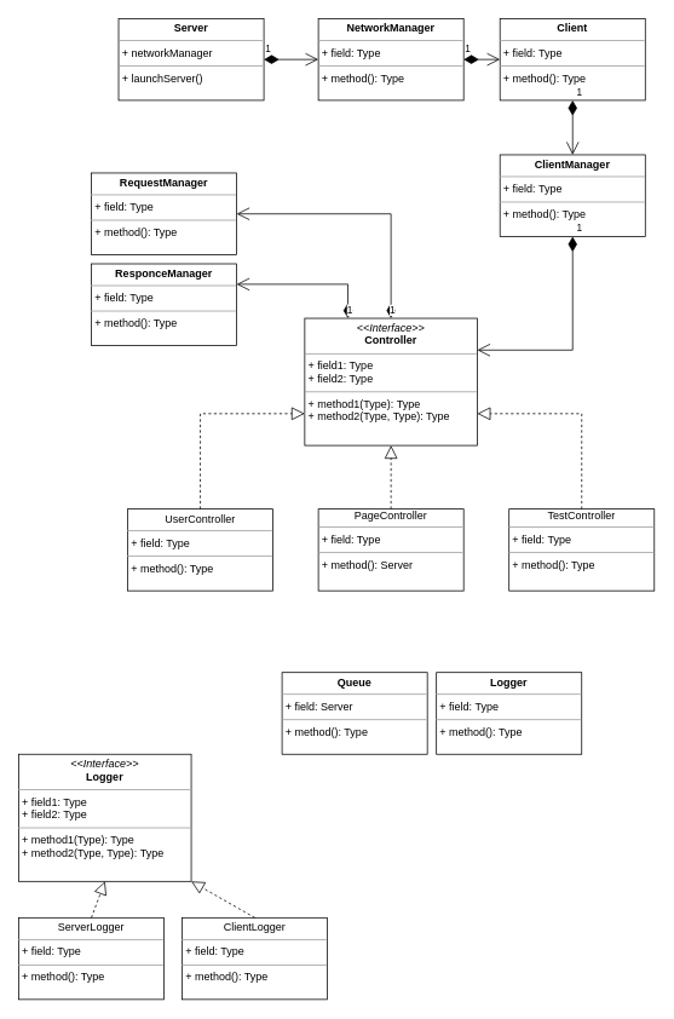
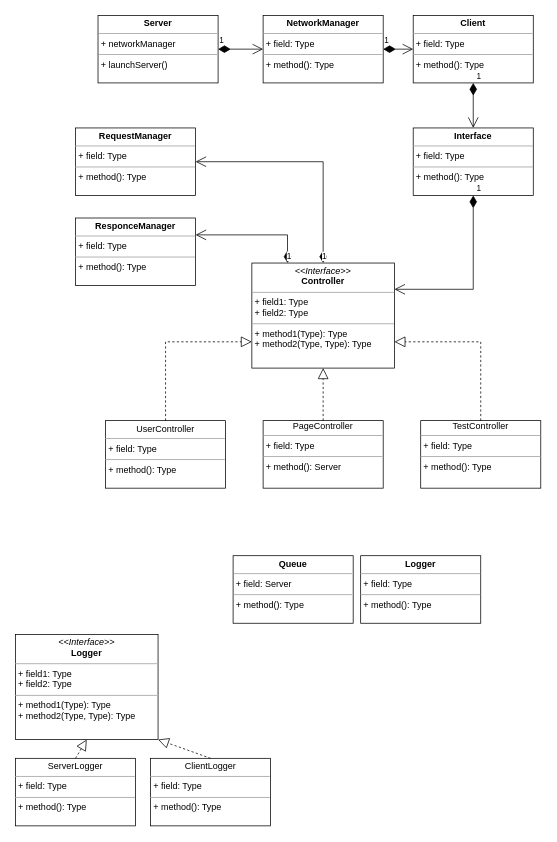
  <mxCell id="0" />
  <mxCell id="1" parent="0" />
  <mxCell id="2" value="&lt;p style=&quot;margin: 0px ; margin-top: 4px ; text-align: center&quot;&gt;UserController&lt;/p&gt;&lt;hr size=&quot;1&quot;&gt;&lt;p style=&quot;margin: 0px ; margin-left: 4px&quot;&gt;+ field: Type&lt;/p&gt;&lt;hr size=&quot;1&quot;&gt;&lt;p style=&quot;margin: 0px ; margin-left: 4px&quot;&gt;+ method(): Type&lt;/p&gt;" style="verticalAlign=top;align=left;overflow=fill;fontSize=12;fontFamily=Helvetica;html=1;" parent="1" vertex="1"><mxGeometry x="140" y="560" width="160" height="90" as="geometry" /></mxCell>
  <mxCell id="3" value="&lt;div align=&quot;center&quot;&gt;PageController&lt;/div&gt;&lt;hr size=&quot;1&quot;&gt;&lt;p style=&quot;margin: 0px ; margin-left: 4px&quot;&gt;+ field: Type&lt;/p&gt;&lt;hr size=&quot;1&quot;&gt;&lt;p style=&quot;margin: 0px ; margin-left: 4px&quot;&gt;+ method(): Server&lt;/p&gt;" style="verticalAlign=top;align=left;overflow=fill;fontSize=12;fontFamily=Helvetica;html=1;" parent="1" vertex="1"><mxGeometry x="350" y="560" width="160" height="90" as="geometry" /></mxCell>
  <mxCell id="4" value="&lt;div align=&quot;center&quot;&gt;TestController&lt;/div&gt;&lt;hr size=&quot;1&quot;&gt;&lt;p style=&quot;margin: 0px ; margin-left: 4px&quot;&gt;+ field: Type&lt;/p&gt;&lt;hr size=&quot;1&quot;&gt;&lt;p style=&quot;margin: 0px ; margin-left: 4px&quot;&gt;+ method(): Type&lt;/p&gt;" style="verticalAlign=top;align=left;overflow=fill;fontSize=12;fontFamily=Helvetica;html=1;" parent="1" vertex="1"><mxGeometry x="560" y="560" width="160" height="90" as="geometry" /></mxCell>
  <mxCell id="5" value="&lt;p style=&quot;margin: 4px 0px 0px&quot; align=&quot;center&quot;&gt;&lt;b&gt;Server&lt;/b&gt;&lt;br&gt;&lt;/p&gt;&lt;hr size=&quot;1&quot;&gt;&lt;p style=&quot;margin: 0px ; margin-left: 4px&quot;&gt;+ networkManager&lt;br&gt;&lt;/p&gt;&lt;hr size=&quot;1&quot;&gt;&lt;p style=&quot;margin: 0px ; margin-left: 4px&quot;&gt;+ launchServer() &lt;/p&gt;" style="verticalAlign=top;align=left;overflow=fill;fontSize=12;fontFamily=Helvetica;html=1;" parent="1" vertex="1"><mxGeometry x="130" y="20" width="160" height="90" as="geometry" /></mxCell>
- <mxCell id="6" value="&lt;p style=&quot;margin: 4px 0px 0px&quot; align=&quot;center&quot;&gt;&lt;b&gt;ClientManager&lt;/b&gt;&lt;br&gt;&lt;/p&gt;&lt;hr size=&quot;1&quot;&gt;&lt;p style=&quot;margin: 0px ; margin-left: 4px&quot;&gt;+ field: Type&lt;/p&gt;&lt;hr size=&quot;1&quot;&gt;&lt;p style=&quot;margin: 0px ; margin-left: 4px&quot;&gt;+ method(): Type&lt;/p&gt;" style="verticalAlign=top;align=left;overflow=fill;fontSize=12;fontFamily=Helvetica;html=1;" parent="1" vertex="1"><mxGeometry x="550" y="170" width="160" height="90" as="geometry" /></mxCell>
+ <mxCell id="6" value="&lt;p style=&quot;margin: 4px 0px 0px&quot; align=&quot;center&quot;&gt;&lt;b&gt;Interface&lt;/b&gt;&lt;br&gt;&lt;/p&gt;&lt;hr size=&quot;1&quot;&gt;&lt;p style=&quot;margin: 0px ; margin-left: 4px&quot;&gt;+ field: Type&lt;/p&gt;&lt;hr size=&quot;1&quot;&gt;&lt;p style=&quot;margin: 0px ; margin-left: 4px&quot;&gt;+ method(): Type&lt;/p&gt;" style="verticalAlign=top;align=left;overflow=fill;fontSize=12;fontFamily=Helvetica;html=1;" parent="1" vertex="1"><mxGeometry x="550" y="170" width="160" height="90" as="geometry" /></mxCell>
  <mxCell id="7" value="&lt;p style=&quot;margin: 0px ; margin-top: 4px ; text-align: center&quot;&gt;&lt;i&gt;&amp;lt;&amp;lt;Interface&amp;gt;&amp;gt;&lt;/i&gt;&lt;br&gt;&lt;b&gt;Controller&lt;/b&gt;&lt;br&gt;&lt;/p&gt;&lt;hr size=&quot;1&quot;&gt;&lt;p style=&quot;margin: 0px ; margin-left: 4px&quot;&gt;+ field1: Type&lt;br&gt;+ field2: Type&lt;/p&gt;&lt;hr size=&quot;1&quot;&gt;&lt;p style=&quot;margin: 0px ; margin-left: 4px&quot;&gt;+ method1(Type): Type&lt;br&gt;+ method2(Type, Type): Type&lt;/p&gt;" style="verticalAlign=top;align=left;overflow=fill;fontSize=12;fontFamily=Helvetica;html=1;" parent="1" vertex="1"><mxGeometry x="335" y="350" width="190" height="140" as="geometry" /></mxCell>
  <mxCell id="8" value="" style="endArrow=block;dashed=1;endFill=0;endSize=12;html=1;rounded=0;exitX=0.5;exitY=0;exitDx=0;exitDy=0;entryX=0;entryY=0.75;entryDx=0;entryDy=0;" parent="1" source="2" target="7" edge="1"><mxGeometry width="160" relative="1" as="geometry"><mxPoint x="426" y="500" as="sourcePoint" /><mxPoint x="586" y="500" as="targetPoint" /><Array as="points"><mxPoint x="220" y="455" /></Array></mxGeometry></mxCell>
  <mxCell id="9" value="" style="endArrow=block;dashed=1;endFill=0;endSize=12;html=1;rounded=0;exitX=0.5;exitY=0;exitDx=0;exitDy=0;entryX=1;entryY=0.75;entryDx=0;entryDy=0;" parent="1" source="4" target="7" edge="1"><mxGeometry width="160" relative="1" as="geometry"><mxPoint x="230" y="570" as="sourcePoint" /><mxPoint x="345" y="465" as="targetPoint" /><Array as="points"><mxPoint x="640" y="455" /></Array></mxGeometry></mxCell>
  <mxCell id="10" value="" style="endArrow=block;dashed=1;endFill=0;endSize=12;html=1;rounded=0;exitX=0.5;exitY=0;exitDx=0;exitDy=0;entryX=0.5;entryY=1;entryDx=0;entryDy=0;" parent="1" source="3" target="7" edge="1"><mxGeometry width="160" relative="1" as="geometry"><mxPoint x="426" y="500" as="sourcePoint" /><mxPoint x="586" y="500" as="targetPoint" /></mxGeometry></mxCell>
  <mxCell id="11" value="&lt;p style=&quot;margin: 4px 0px 0px&quot; align=&quot;center&quot;&gt;&lt;b&gt;NetworkManager&lt;/b&gt;&lt;br&gt;&lt;/p&gt;&lt;hr size=&quot;1&quot;&gt;&lt;p style=&quot;margin: 0px ; margin-left: 4px&quot;&gt;+ field: Type&lt;/p&gt;&lt;hr size=&quot;1&quot;&gt;&lt;p style=&quot;margin: 0px ; margin-left: 4px&quot;&gt;+ method(): Type&lt;/p&gt;" style="verticalAlign=top;align=left;overflow=fill;fontSize=12;fontFamily=Helvetica;html=1;" parent="1" vertex="1"><mxGeometry x="350" y="20" width="160" height="90" as="geometry" /></mxCell>
  <mxCell id="12" value="&lt;p style=&quot;margin: 4px 0px 0px&quot; align=&quot;center&quot;&gt;&lt;b&gt;Client&lt;/b&gt;&lt;br&gt;&lt;/p&gt;&lt;hr size=&quot;1&quot;&gt;&lt;p style=&quot;margin: 0px ; margin-left: 4px&quot;&gt;+ field: Type&lt;/p&gt;&lt;hr size=&quot;1&quot;&gt;&lt;p style=&quot;margin: 0px ; margin-left: 4px&quot;&gt;+ method(): Type&lt;/p&gt;" style="verticalAlign=top;align=left;overflow=fill;fontSize=12;fontFamily=Helvetica;html=1;" parent="1" vertex="1"><mxGeometry x="550" y="20" width="160" height="90" as="geometry" /></mxCell>
- <mxCell id="13" value="&lt;p style=&quot;margin: 4px 0px 0px&quot; align=&quot;center&quot;&gt;&lt;b&gt;RequestManager&lt;/b&gt;&lt;br&gt;&lt;/p&gt;&lt;hr size=&quot;1&quot;&gt;&lt;p style=&quot;margin: 0px ; margin-left: 4px&quot;&gt;+ field: Type&lt;/p&gt;&lt;hr size=&quot;1&quot;&gt;&lt;p style=&quot;margin: 0px ; margin-left: 4px&quot;&gt;+ method(): Type&lt;/p&gt;" style="verticalAlign=top;align=left;overflow=fill;fontSize=12;fontFamily=Helvetica;html=1;" parent="1" vertex="1"><mxGeometry x="100" y="190" width="160" height="90" as="geometry" /></mxCell>
+ <mxCell id="13" value="&lt;p style=&quot;margin: 4px 0px 0px&quot; align=&quot;center&quot;&gt;&lt;b&gt;RequestManager&lt;/b&gt;&lt;br&gt;&lt;/p&gt;&lt;hr size=&quot;1&quot;&gt;&lt;p style=&quot;margin: 0px ; margin-left: 4px&quot;&gt;+ field: Type&lt;/p&gt;&lt;hr size=&quot;1&quot;&gt;&lt;p style=&quot;margin: 0px ; margin-left: 4px&quot;&gt;+ method(): Type&lt;/p&gt;" style="verticalAlign=top;align=left;overflow=fill;fontSize=12;fontFamily=Helvetica;html=1;" parent="1" vertex="1"><mxGeometry x="100" y="170" width="160" height="90" as="geometry" /></mxCell>
  <mxCell id="14" value="&lt;p style=&quot;margin: 4px 0px 0px&quot; align=&quot;center&quot;&gt;&lt;b&gt;ResponceManager&lt;/b&gt;&lt;br&gt;&lt;/p&gt;&lt;hr size=&quot;1&quot;&gt;&lt;p style=&quot;margin: 0px ; margin-left: 4px&quot;&gt;+ field: Type&lt;/p&gt;&lt;hr size=&quot;1&quot;&gt;&lt;p style=&quot;margin: 0px ; margin-left: 4px&quot;&gt;+ method(): Type&lt;/p&gt;" style="verticalAlign=top;align=left;overflow=fill;fontSize=12;fontFamily=Helvetica;html=1;" parent="1" vertex="1"><mxGeometry x="100" y="290" width="160" height="90" as="geometry" /></mxCell>
  <mxCell id="15" value="1" style="endArrow=open;html=1;endSize=12;startArrow=diamondThin;startSize=14;startFill=1;edgeStyle=orthogonalEdgeStyle;align=left;verticalAlign=bottom;rounded=0;exitX=1;exitY=0.5;exitDx=0;exitDy=0;entryX=0;entryY=0.5;entryDx=0;entryDy=0;" parent="1" source="5" target="11" edge="1"><mxGeometry x="-1" y="3" relative="1" as="geometry"><mxPoint x="340" y="450" as="sourcePoint" /><mxPoint x="500" y="450" as="targetPoint" /></mxGeometry></mxCell>
- <mxCell id="16" value="&lt;p style=&quot;margin: 0px ; margin-top: 4px ; text-align: center&quot;&gt;&lt;i&gt;&amp;lt;&amp;lt;Interface&amp;gt;&amp;gt;&lt;/i&gt;&lt;br&gt;&lt;b&gt;Logger&lt;/b&gt;&lt;br&gt;&lt;/p&gt;&lt;hr size=&quot;1&quot;&gt;&lt;p style=&quot;margin: 0px ; margin-left: 4px&quot;&gt;+ field1: Type&lt;br&gt;+ field2: Type&lt;/p&gt;&lt;hr size=&quot;1&quot;&gt;&lt;p style=&quot;margin: 0px ; margin-left: 4px&quot;&gt;+ method1(Type): Type&lt;br&gt;+ method2(Type, Type): Type&lt;/p&gt;" style="verticalAlign=top;align=left;overflow=fill;fontSize=12;fontFamily=Helvetica;html=1;" parent="1" vertex="1"><mxGeometry x="20" y="830" width="190" height="140" as="geometry" /></mxCell>
+ <mxCell id="16" value="&lt;p style=&quot;margin: 0px ; margin-top: 4px ; text-align: center&quot;&gt;&lt;i&gt;&amp;lt;&amp;lt;Interface&amp;gt;&amp;gt;&lt;/i&gt;&lt;br&gt;&lt;b&gt;Logger&lt;/b&gt;&lt;br&gt;&lt;/p&gt;&lt;hr size=&quot;1&quot;&gt;&lt;p style=&quot;margin: 0px ; margin-left: 4px&quot;&gt;+ field1: Type&lt;br&gt;+ field2: Type&lt;/p&gt;&lt;hr size=&quot;1&quot;&gt;&lt;p style=&quot;margin: 0px ; margin-left: 4px&quot;&gt;+ method1(Type): Type&lt;br&gt;+ method2(Type, Type): Type&lt;/p&gt;" style="verticalAlign=top;align=left;overflow=fill;fontSize=12;fontFamily=Helvetica;html=1;" parent="1" vertex="1"><mxGeometry x="20" y="845" width="190" height="140" as="geometry" /></mxCell>
  <mxCell id="17" value="&lt;p style=&quot;margin: 0px ; margin-top: 4px ; text-align: center&quot;&gt;ServerLogger&lt;br&gt;&lt;/p&gt;&lt;hr size=&quot;1&quot;&gt;&lt;p style=&quot;margin: 0px ; margin-left: 4px&quot;&gt;+ field: Type&lt;/p&gt;&lt;hr size=&quot;1&quot;&gt;&lt;p style=&quot;margin: 0px ; margin-left: 4px&quot;&gt;+ method(): Type&lt;/p&gt;" style="verticalAlign=top;align=left;overflow=fill;fontSize=12;fontFamily=Helvetica;html=1;" parent="1" vertex="1"><mxGeometry x="20" y="1010" width="160" height="90" as="geometry" /></mxCell>
  <mxCell id="18" value="&lt;p style=&quot;margin: 0px ; margin-top: 4px ; text-align: center&quot;&gt;ClientLogger&lt;br&gt;&lt;/p&gt;&lt;hr size=&quot;1&quot;&gt;&lt;p style=&quot;margin: 0px ; margin-left: 4px&quot;&gt;+ field: Type&lt;/p&gt;&lt;hr size=&quot;1&quot;&gt;&lt;p style=&quot;margin: 0px ; margin-left: 4px&quot;&gt;+ method(): Type&lt;/p&gt;" style="verticalAlign=top;align=left;overflow=fill;fontSize=12;fontFamily=Helvetica;html=1;" parent="1" vertex="1"><mxGeometry x="200" y="1010" width="160" height="90" as="geometry" /></mxCell>
  <mxCell id="19" value="" style="endArrow=block;dashed=1;endFill=0;endSize=12;html=1;rounded=0;exitX=0.5;exitY=0;exitDx=0;exitDy=0;entryX=0.5;entryY=1;entryDx=0;entryDy=0;" parent="1" source="17" target="16" edge="1"><mxGeometry width="160" relative="1" as="geometry"><mxPoint x="180" y="830" as="sourcePoint" /><mxPoint x="340" y="830" as="targetPoint" /></mxGeometry></mxCell>
  <mxCell id="20" value="" style="endArrow=block;dashed=1;endFill=0;endSize=12;html=1;rounded=0;exitX=0.5;exitY=0;exitDx=0;exitDy=0;entryX=1;entryY=1;entryDx=0;entryDy=0;" parent="1" source="18" target="16" edge="1"><mxGeometry width="160" relative="1" as="geometry"><mxPoint x="180" y="830" as="sourcePoint" /><mxPoint x="340" y="830" as="targetPoint" /></mxGeometry></mxCell>
  <mxCell id="21" value="1" style="endArrow=open;html=1;endSize=12;startArrow=diamondThin;startSize=14;startFill=1;edgeStyle=orthogonalEdgeStyle;align=left;verticalAlign=bottom;rounded=0;exitX=1;exitY=0.5;exitDx=0;exitDy=0;entryX=0;entryY=0.5;entryDx=0;entryDy=0;" parent="1" source="11" target="12" edge="1"><mxGeometry x="-1" y="3" relative="1" as="geometry"><mxPoint x="360" y="450" as="sourcePoint" /><mxPoint x="520" y="450" as="targetPoint" /></mxGeometry></mxCell>
  <mxCell id="22" value="1" style="endArrow=open;html=1;endSize=12;startArrow=diamondThin;startSize=14;startFill=1;edgeStyle=orthogonalEdgeStyle;align=left;verticalAlign=bottom;rounded=0;exitX=0.5;exitY=1;exitDx=0;exitDy=0;entryX=0.5;entryY=0;entryDx=0;entryDy=0;" parent="1" source="12" target="6" edge="1"><mxGeometry x="-1" y="3" relative="1" as="geometry"><mxPoint x="360" y="450" as="sourcePoint" /><mxPoint x="520" y="450" as="targetPoint" /></mxGeometry></mxCell>
  <mxCell id="23" value="1" style="endArrow=open;html=1;endSize=12;startArrow=diamondThin;startSize=14;startFill=1;edgeStyle=orthogonalEdgeStyle;align=left;verticalAlign=bottom;rounded=0;exitX=0.25;exitY=0;exitDx=0;exitDy=0;entryX=1;entryY=0.25;entryDx=0;entryDy=0;" parent="1" source="7" target="14" edge="1"><mxGeometry x="-1" y="3" relative="1" as="geometry"><mxPoint x="360" y="400" as="sourcePoint" /><mxPoint x="330" y="260" as="targetPoint" /></mxGeometry></mxCell>
  <mxCell id="24" value="1" style="endArrow=open;html=1;endSize=12;startArrow=diamondThin;startSize=14;startFill=1;edgeStyle=orthogonalEdgeStyle;align=left;verticalAlign=bottom;rounded=0;exitX=0.5;exitY=0;exitDx=0;exitDy=0;entryX=1;entryY=0.5;entryDx=0;entryDy=0;" parent="1" source="7" target="13" edge="1"><mxGeometry x="-1" y="3" relative="1" as="geometry"><mxPoint x="360" y="400" as="sourcePoint" /><mxPoint x="360" y="170" as="targetPoint" /></mxGeometry></mxCell>
  <mxCell id="25" value="1" style="endArrow=open;html=1;endSize=12;startArrow=diamondThin;startSize=14;startFill=1;edgeStyle=orthogonalEdgeStyle;align=left;verticalAlign=bottom;rounded=0;entryX=1;entryY=0.25;entryDx=0;entryDy=0;" parent="1" target="7" edge="1"><mxGeometry x="-1" y="3" relative="1" as="geometry"><mxPoint x="630" y="260" as="sourcePoint" /><mxPoint x="550" y="340" as="targetPoint" /><Array as="points"><mxPoint x="630" y="385" /></Array></mxGeometry></mxCell>
  <mxCell id="26" value="&lt;p style=&quot;margin: 0px ; margin-top: 4px ; text-align: center&quot;&gt;&lt;b&gt;Logger&lt;/b&gt;&lt;/p&gt;&lt;hr size=&quot;1&quot;&gt;&lt;p style=&quot;margin: 0px ; margin-left: 4px&quot;&gt;+ field: Type&lt;/p&gt;&lt;hr size=&quot;1&quot;&gt;&lt;p style=&quot;margin: 0px ; margin-left: 4px&quot;&gt;+ method(): Type&lt;/p&gt;" style="verticalAlign=top;align=left;overflow=fill;fontSize=12;fontFamily=Helvetica;html=1;" parent="1" vertex="1"><mxGeometry x="480" y="740" width="160" height="90" as="geometry" /></mxCell>
  <mxCell id="27" value="&lt;p style=&quot;margin: 0px ; margin-top: 4px ; text-align: center&quot;&gt;&lt;b&gt;Queue&lt;/b&gt;&lt;/p&gt;&lt;hr size=&quot;1&quot;&gt;&lt;p style=&quot;margin: 0px ; margin-left: 4px&quot;&gt;+ field: Server&lt;/p&gt;&lt;hr size=&quot;1&quot;&gt;&lt;p style=&quot;margin: 0px ; margin-left: 4px&quot;&gt;+ method(): Type&lt;/p&gt;" style="verticalAlign=top;align=left;overflow=fill;fontSize=12;fontFamily=Helvetica;html=1;" parent="1" vertex="1"><mxGeometry x="310" y="740" width="160" height="90" as="geometry" /></mxCell>
